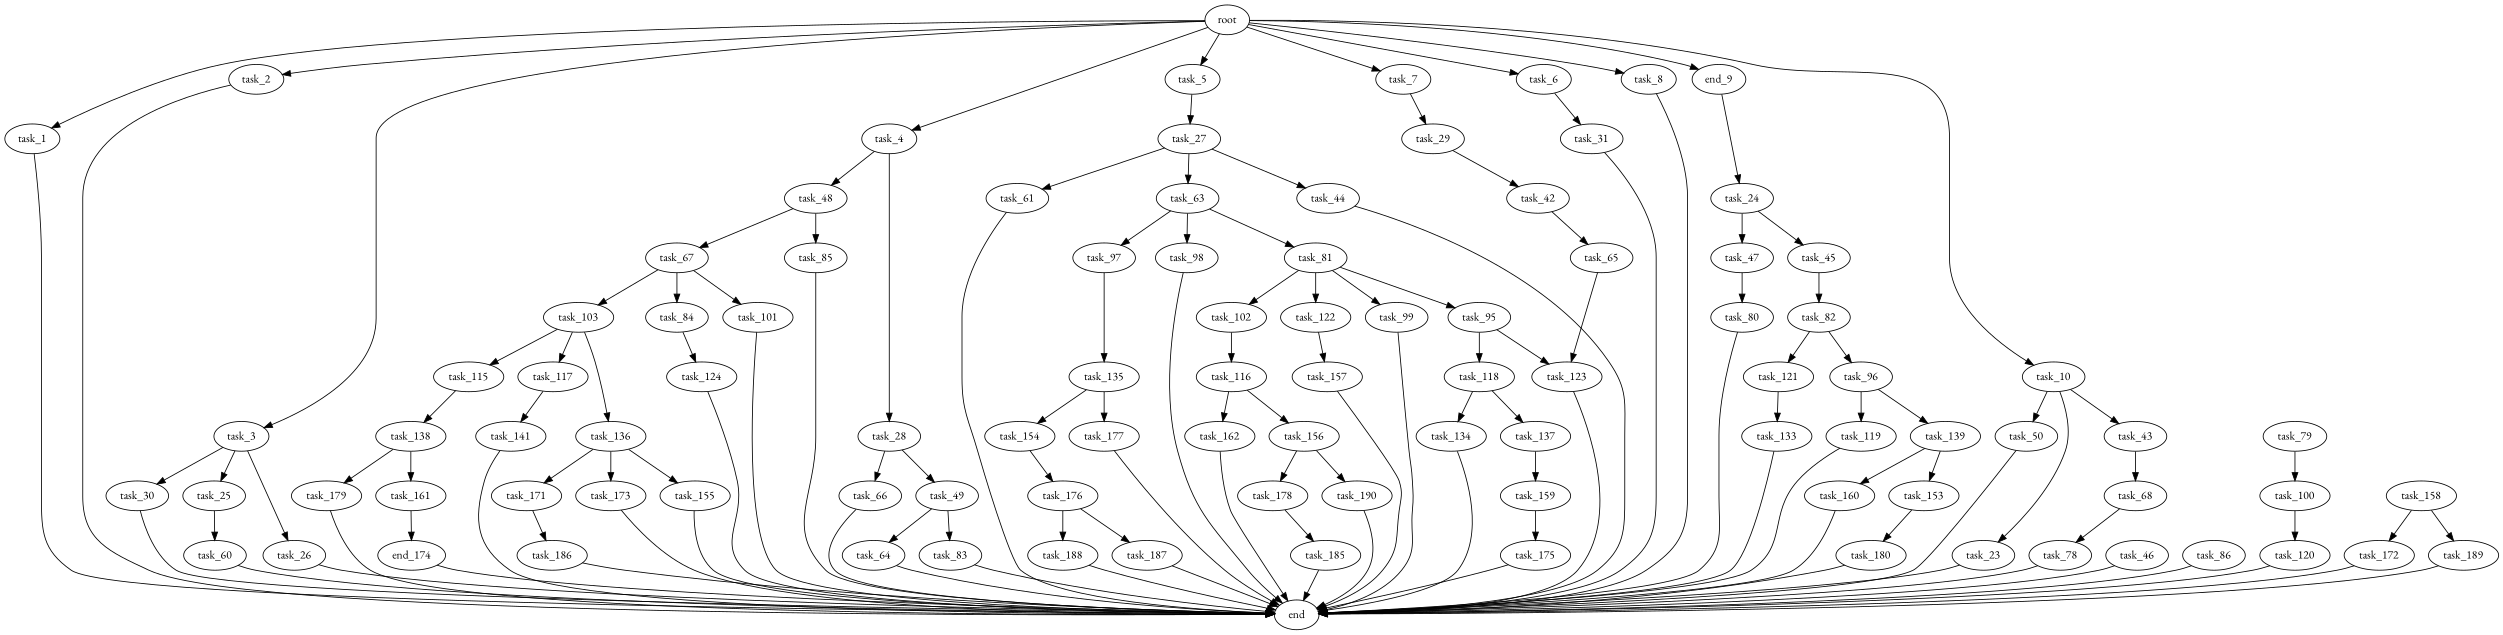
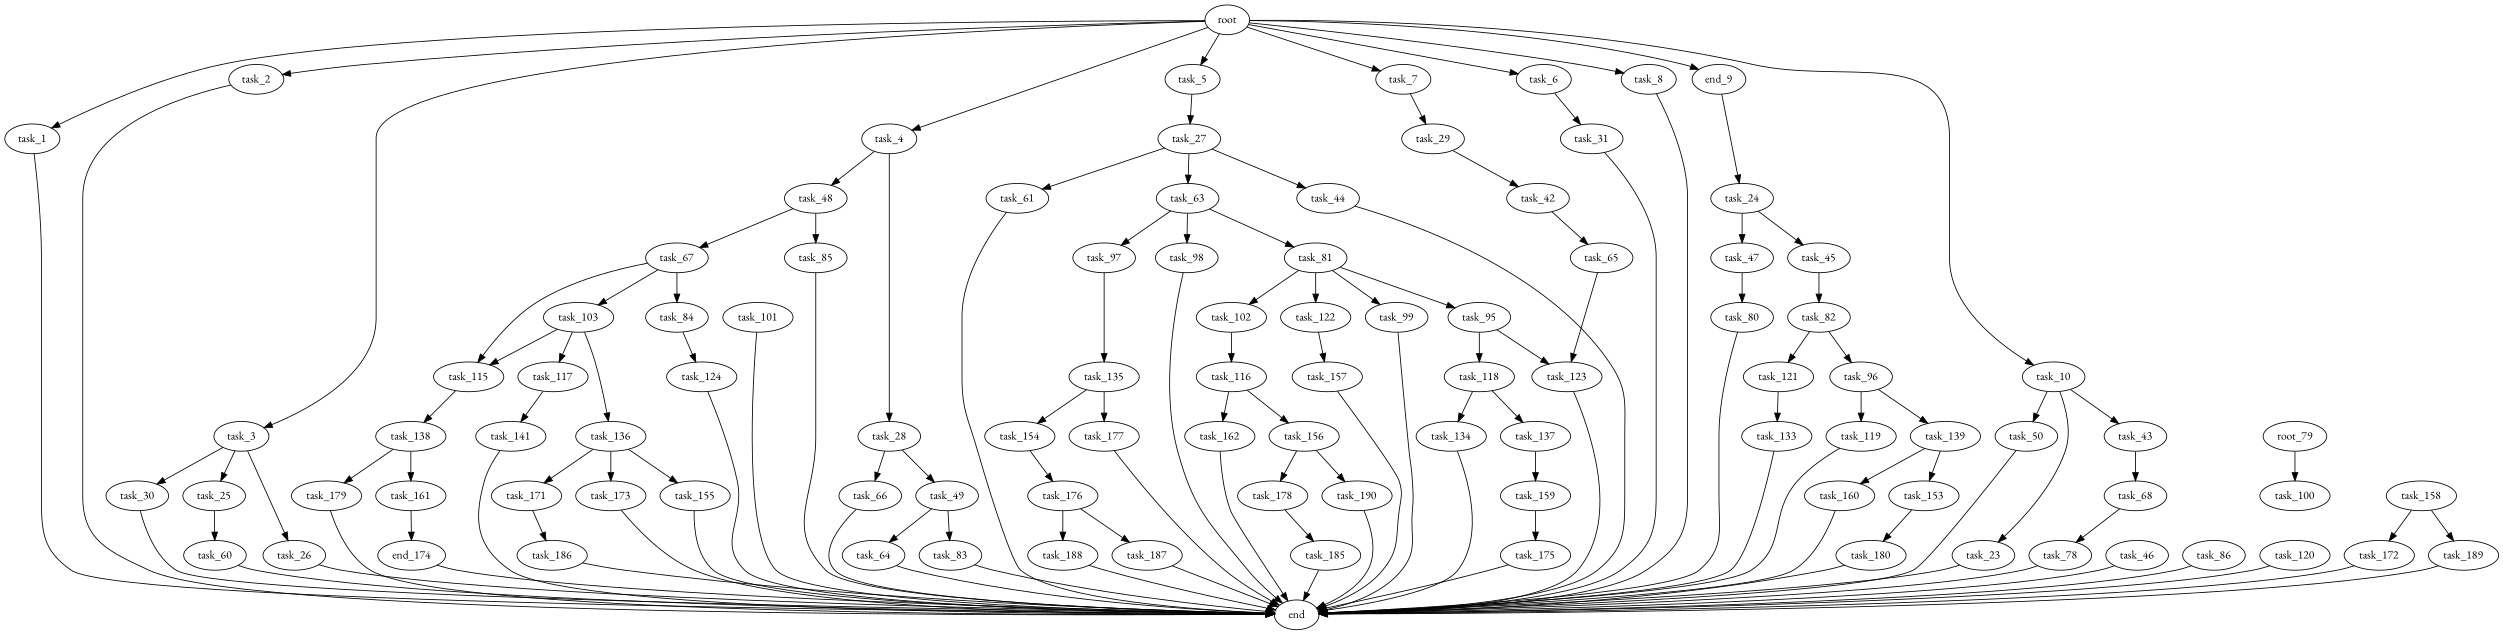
  digraph {
    fontname="EB Garamond"
    node [fontname="EB Garamond"]
    edge [fontname="EB Garamond"]
    root
    task_1
    task_2
    task_3
    task_4
    task_5
    task_6
    task_7
    task_8
    n10 [label=end_9]
    task_10
    end
    task_25
    task_26
    task_30
    task_28
    task_48
    task_27
    task_31
    task_29
    task_24
    task_23
    task_43
    task_50
    task_60
    task_49
    task_66
    task_67
    task_85
    task_44
    task_61
    task_63
    task_42
    task_45
    task_47
    task_68
    task_82
    task_80
    task_46
    task_81
    task_97
    task_98
    task_64
    task_83
    task_65
    task_123
    task_78
    task_96
    task_121
    task_84
    task_101
    task_103
-   task_79
+   task_79 [label=root_79]
    task_100
    task_86
    task_95
    task_99
    task_102
    task_122
    task_135
    task_124
    task_115
    task_117
    task_136
    task_120
    task_118
    task_116
    task_157
    task_119
    task_139
    task_133
    task_134
    task_137
    task_153
    task_160
    task_154
    task_177
    task_156
    task_162
    task_138
    task_141
    task_155
    task_171
    task_173
    task_161
    task_179
    task_178
    task_190
    task_159
    task_176
    task_186
    task_175
    n93 [label=end_174]
    task_180
    task_158
    task_172
    task_189
    task_187
    task_188
    task_185
    root -> task_1
    root -> task_2
    root -> task_3
    root -> task_4
    root -> task_5
    root -> task_6
    root -> task_7
    root -> task_8
    root -> n10
    root -> task_10
    task_1 -> end
    task_2 -> end
    task_3 -> task_25
    task_3 -> task_26
    task_3 -> task_30
    task_4 -> task_28
    task_4 -> task_48
    task_5 -> task_27
    task_6 -> task_31
    task_7 -> task_29
    task_8 -> end
    n10 -> task_24
    task_10 -> task_23
    task_10 -> task_43
    task_10 -> task_50
    task_25 -> task_60
    task_26 -> end
    task_30 -> end
    task_28 -> task_49
    task_28 -> task_66
    task_48 -> task_67
    task_48 -> task_85
    task_27 -> task_44
    task_27 -> task_61
    task_27 -> task_63
    task_31 -> end
    task_29 -> task_42
    task_24 -> task_45
    task_24 -> task_47
    task_23 -> end
    task_43 -> task_68
    task_50 -> end
    task_60 -> end
    task_49 -> task_64
    task_49 -> task_83
    task_66 -> end
    task_67 -> task_84
-   task_67 -> task_101
+   task_67 -> task_115
    task_67 -> task_103
    task_85 -> end
    task_44 -> end
    task_61 -> end
    task_63 -> task_81
    task_63 -> task_97
    task_63 -> task_98
    task_42 -> task_65
    task_45 -> task_82
    task_47 -> task_80
    task_68 -> task_78
    task_82 -> task_96
    task_82 -> task_121
    task_80 -> end
    task_46 -> end
    task_81 -> task_95
    task_81 -> task_99
    task_81 -> task_102
    task_81 -> task_122
    task_97 -> task_135
    task_98 -> end
    task_64 -> end
    task_83 -> end
    task_65 -> task_123
    task_123 -> end
    task_78 -> end
    task_96 -> task_119
    task_96 -> task_139
    task_121 -> task_133
    task_84 -> task_124
    task_101 -> end
    task_103 -> task_115
    task_103 -> task_117
    task_103 -> task_136
    task_79 -> task_100
-   task_100 -> task_120
    task_86 -> end
    task_95 -> task_123
    task_95 -> task_118
    task_99 -> end
    task_102 -> task_116
    task_122 -> task_157
    task_135 -> task_154
    task_135 -> task_177
    task_124 -> end
    task_115 -> task_138
    task_117 -> task_141
    task_136 -> task_155
    task_136 -> task_171
    task_136 -> task_173
    task_120 -> end
    task_118 -> task_134
    task_118 -> task_137
    task_116 -> task_156
    task_116 -> task_162
    task_157 -> end
    task_119 -> end
    task_139 -> task_153
    task_139 -> task_160
    task_133 -> end
    task_134 -> end
    task_137 -> task_159
    task_153 -> task_180
    task_160 -> end
    task_154 -> task_176
    task_177 -> end
    task_156 -> task_178
    task_156 -> task_190
    task_162 -> end
    task_138 -> task_161
    task_138 -> task_179
    task_141 -> end
    task_155 -> end
    task_171 -> task_186
    task_173 -> end
    task_161 -> n93
    task_179 -> end
    task_178 -> task_185
    task_190 -> end
    task_159 -> task_175
    task_176 -> task_187
    task_176 -> task_188
    task_186 -> end
    task_175 -> end
    n93 -> end
    task_180 -> end
    task_158 -> task_172
    task_158 -> task_189
    task_172 -> end
    task_189 -> end
    task_187 -> end
    task_188 -> end
    task_185 -> end
  }
